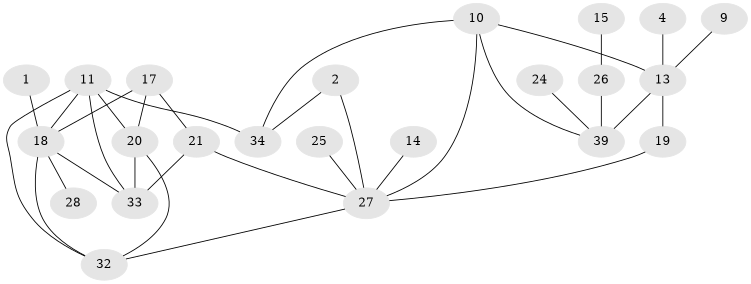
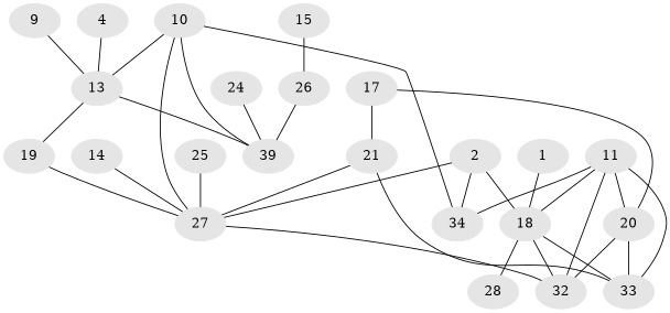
  graph {
    node [color=gray90 style=filled]
    edge [weight=1.0]
    1
    18
    32
    33
    28
    2
    27
    34
    4
    13
    n11 [label=39]
    19
    9
    10
    11
    20
    14
    15
    26
    17
    21
    24
    25
    1 -- 18
    18 -- 32
    18 -- 33
    18 -- 28
-   17 -- 18
+   2 -- 18
    2 -- 27
    2 -- 34
    27 -- 32
    4 -- 13
    13 -- n11
    13 -- 19
    19 -- 27
    9 -- 13
    10 -- 27
    10 -- 34
    10 -- 13
    10 -- n11
    11 -- 18
    11 -- 32
    11 -- 33
    11 -- 34
    11 -- 20
    20 -- 32
    20 -- 33
    14 -- 27
    15 -- 26
    26 -- n11 [weight=2.0]
    17 -- 20
    17 -- 21
    21 -- 33
    21 -- 27
    24 -- n11
    25 -- 27
  }
